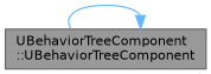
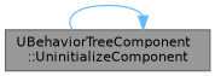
  digraph {
    rankdir=LR
-   n1 [color=gray40 fillcolor=grey60 fontcolor=black fontname=Helvetica fontsize=10 height=0.2 label="UBehaviorTreeComponent\l::UBehaviorTreeComponent" shape=box style=filled width=0.4]
+   n1 [color=gray40 fillcolor=grey60 fontcolor=black fontname=Helvetica fontsize=10 height=0.2 label="UBehaviorTreeComponent\l::UninitializeComponent" shape=box style=filled width=0.4]
    n1 -> n1 [color=steelblue1 fontname=Helvetica fontsize=10 labelfontname=Helvetica labelfontsize=10 style=solid]
  }
